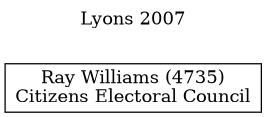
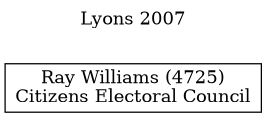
  digraph {
    label="Lyons 2007"
    labelloc=t
    mclimit=10
-   n1 [label="Ray Williams (4735)\nCitizens Electoral Council" shape=box]
+   n1 [label="Ray Williams (4725)\nCitizens Electoral Council" shape=box]
  }
